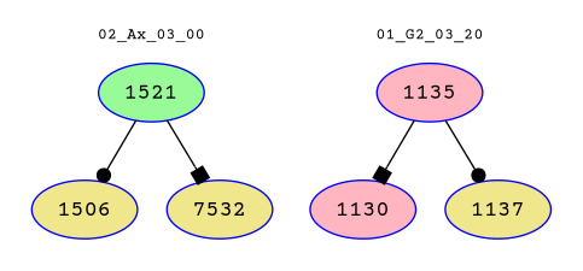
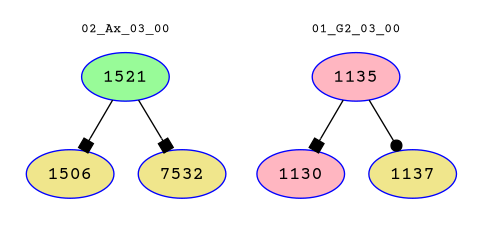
  digraph {
    fontname="Courier Prime"
    node [color=blue fillcolor=khaki fontname="Courier Prime" style=filled]
    edge [arrowhead=dot color=black fontname="Courier Prime"]
    n1 [fillcolor=palegreen label=1521]
    n2 [label=1506]
    n3 [label=7532]
    n4 [fillcolor=lightpink label=1135]
    n5 [fillcolor=lightpink label=1130]
    n6 [label=1137]
    subgraph cluster_1 {
      color=white
      fontsize=10
      label="02_Ax_03_00"
      n1
      n2
      n3
    }
    subgraph cluster_2 {
      color=white
      fontsize=10
-     label="01_G2_03_20"
+     label="01_G2_03_00"
      n4
      n5
      n6
    }
-   n1 -> n2
+   n1 -> n2 [arrowhead=box]
    n1 -> n3 [arrowhead=box]
    n4 -> n5 [arrowhead=box]
    n4 -> n6
  }
